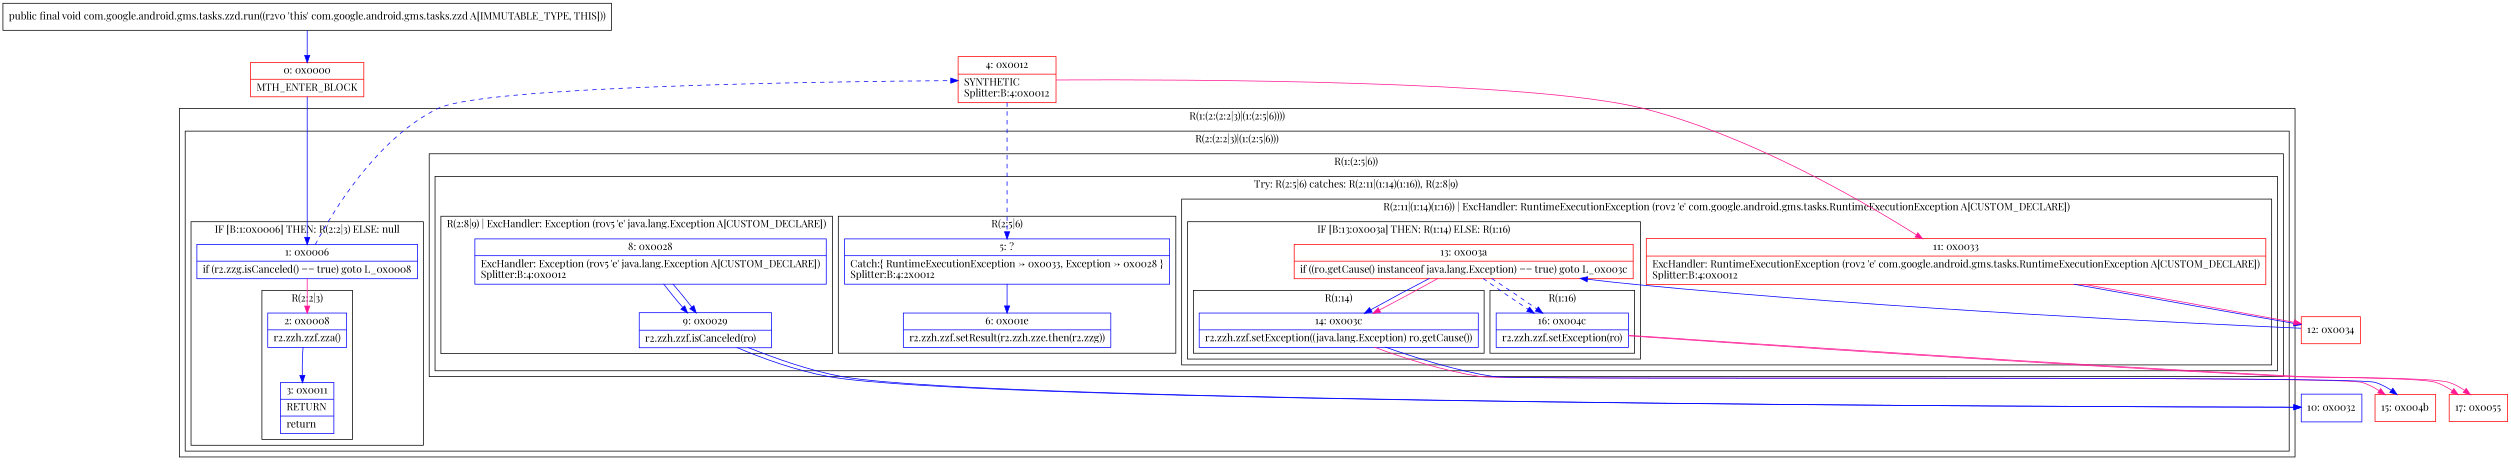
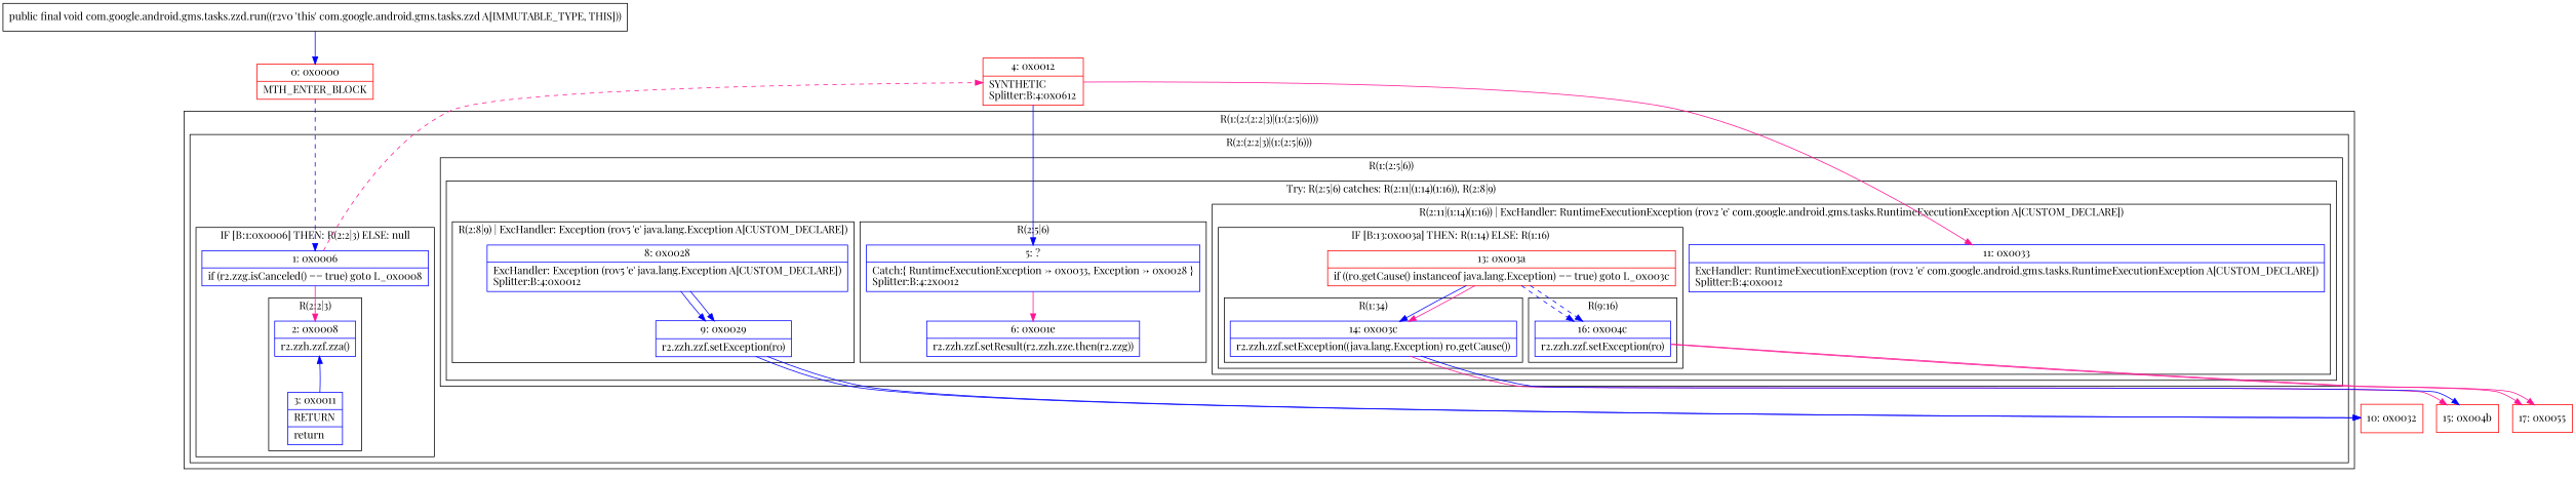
  digraph {
    fontname="Playfair Display"
    node [color=blue fontname="Playfair Display" shape=record]
    edge [color=blue fontname="Playfair Display"]
    n1 [label="{2\:\ 0x0008|r2.zzh.zzf.zza()\l}"]
    n2 [label="{3\:\ 0x0011|RETURN\l|return\l}"]
    n3 [label="{1\:\ 0x0006|if (r2.zzg.isCanceled() == true) goto L_0x0008\l}"]
    n4 [label="{5\:\ ?|Catch:\{ RuntimeExecutionException \-\> 0x0033, Exception \-\> 0x0028 \}\lSplitter:B:4:2x0012\l}"]
    n5 [label="{6\:\ 0x001e|r2.zzh.zzf.setResult(r2.zzh.zze.then(r2.zzg))\l}"]
    n6 [label="{14\:\ 0x003c|r2.zzh.zzf.setException((java.lang.Exception) r0.getCause())\l}"]
    n7 [label="{16\:\ 0x004c|r2.zzh.zzf.setException(r0)\l}"]
    n8 [color=red label="{13\:\ 0x003a|if ((r0.getCause() instanceof java.lang.Exception) == true) goto L_0x003c\l}"]
-   n9 [color=red label="{11\:\ 0x0033|ExcHandler: RuntimeExecutionException (r0v2 'e' com.google.android.gms.tasks.RuntimeExecutionException A[CUSTOM_DECLARE])\lSplitter:B:4:0x0012\l}"]
+   n9 [label="{11\:\ 0x0033|ExcHandler: RuntimeExecutionException (r0v2 'e' com.google.android.gms.tasks.RuntimeExecutionException A[CUSTOM_DECLARE])\lSplitter:B:4:0x0012\l}"]
    n10 [label="{8\:\ 0x0028|ExcHandler: Exception (r0v5 'e' java.lang.Exception A[CUSTOM_DECLARE])\lSplitter:B:4:0x0012\l}"]
-   n11 [label="{9\:\ 0x0029|r2.zzh.zzf.isCanceled(r0)\l}"]
-   n12 [color=red label="{4\:\ 0x0012|SYNTHETIC\lSplitter:B:4:0x0012\l}"]
+   n11 [label="{9\:\ 0x0029|r2.zzh.zzf.setException(r0)\l}"]
+   n12 [color=red label="{4\:\ 0x0012|SYNTHETIC\lSplitter:B:4:0x0612\l}"]
    n13 [color=red label="{15\:\ 0x004b}"]
    n14 [color=red label="{17\:\ 0x0055}"]
-   n15 [color=red label="{12\:\ 0x0034}"]
-   n16 [label="{10\:\ 0x0032}"]
+   n16 [color=red label="{10\:\ 0x0032}"]
    n17 [color=red label="{0\:\ 0x0000|MTH_ENTER_BLOCK\l}"]
    n18 [label="{public final void com.google.android.gms.tasks.zzd.run((r2v0 'this' com.google.android.gms.tasks.zzd A[IMMUTABLE_TYPE, THIS])) }" color=""]
    subgraph cluster_1 {
      label="R(1:(2:(2:2|3)|(1:(2:5|6))))"
      subgraph cluster_2 {
        label="R(2:(2:2|3)|(1:(2:5|6)))"
        subgraph cluster_3 {
          label="IF [B:1:0x0006] THEN: R(2:2|3) ELSE: null"
          n3
          subgraph cluster_4 {
            label="R(2:2|3)"
            n1
            n2
          }
        }
        subgraph cluster_5 {
          label="R(1:(2:5|6))"
          subgraph cluster_6 {
            label="Try: R(2:5|6) catches: R(2:11|(1:14)(1:16)), R(2:8|9)"
            subgraph cluster_7 {
              label="R(2:5|6)"
              n4
              n5
            }
            subgraph cluster_8 {
              label="R(2:11|(1:14)(1:16)) | ExcHandler: RuntimeExecutionException (r0v2 'e' com.google.android.gms.tasks.RuntimeExecutionException A[CUSTOM_DECLARE])\l"
              n9
              subgraph cluster_9 {
                label="IF [B:13:0x003a] THEN: R(1:14) ELSE: R(1:16)"
                n8
                subgraph cluster_10 {
-                 label="R(1:14)"
+                 label="R(1:34)"
                  n6
                }
                subgraph cluster_11 {
-                 label="R(1:16)"
+                 label="R(9:16)"
                  n7
                }
              }
            }
            subgraph cluster_12 {
              label="R(2:8|9) | ExcHandler: Exception (r0v5 'e' java.lang.Exception A[CUSTOM_DECLARE])\l"
              n10
              n11
            }
          }
        }
      }
    }
    subgraph cluster_13 {
      label="R(2:11|(1:14)(1:16)) | ExcHandler: RuntimeExecutionException (r0v2 'e' com.google.android.gms.tasks.RuntimeExecutionException A[CUSTOM_DECLARE])\l"
      subgraph cluster_14 {
        label="IF [B:13:0x003a] THEN: R(1:14) ELSE: R(1:16)"
        subgraph cluster_15 {
          label="R(1:14)"
        }
        subgraph cluster_16 {
          label="R(1:16)"
        }
      }
    }
    subgraph cluster_17 {
      label="R(2:8|9) | ExcHandler: Exception (r0v5 'e' java.lang.Exception A[CUSTOM_DECLARE])\l"
    }
-   n1 -> n2
+   n2 -> n1
    n3 -> n1 [color=deeppink]
-   n3 -> n12 [style=dashed]
-   n4 -> n5
+   n3 -> n12 [color=deeppink style=dashed]
+   n4 -> n5 [color=deeppink]
    n6 -> n13 [color=deeppink]
    n6 -> n13
    n7 -> n14 [color=deeppink]
    n7 -> n14 [color=deeppink]
    n8 -> n6
    n8 -> n6 [color=deeppink]
    n8 -> n7 [style=dashed]
    n8 -> n7 [style=dashed]
-   n9 -> n15
-   n9 -> n15 [color=deeppink]
    n10 -> n11
    n10 -> n11
    n11 -> n16
    n11 -> n16
-   n12 -> n4 [style=dashed]
+   n12 -> n4
    n12 -> n9 [color=deeppink]
-   n15 -> n8
-   n17 -> n3
+   n17 -> n3 [style=dashed]
    n18 -> n17
  }
